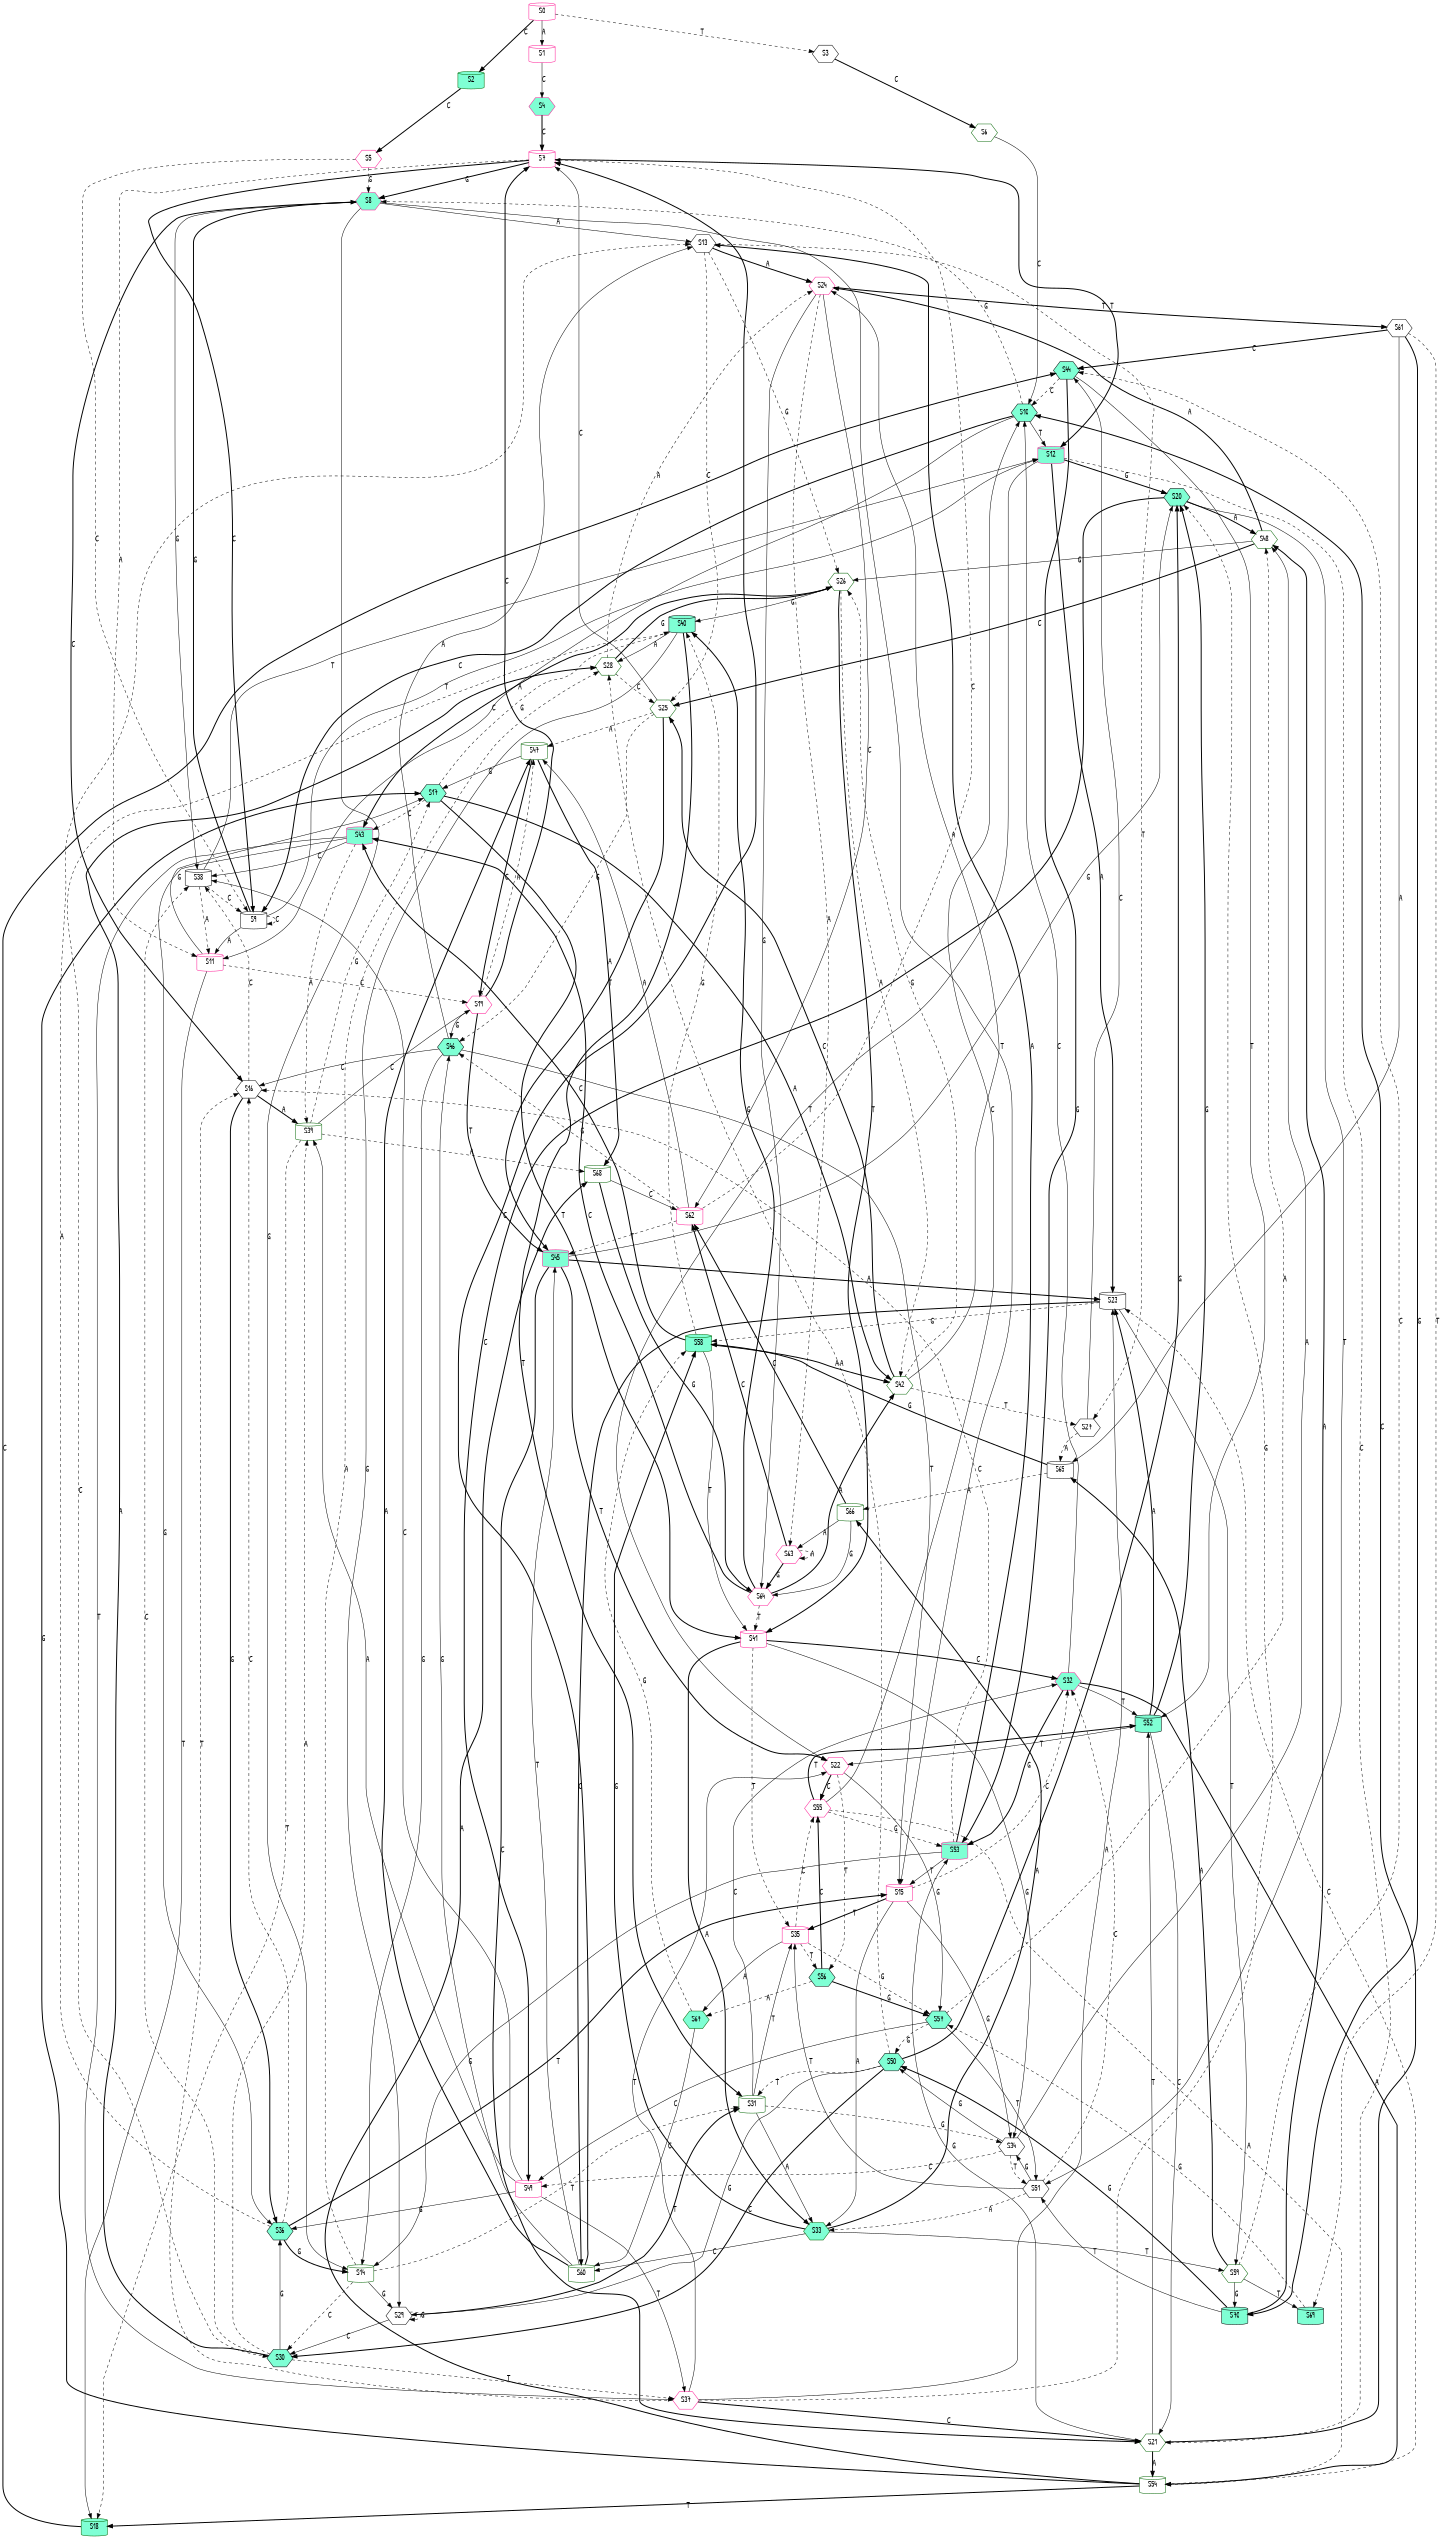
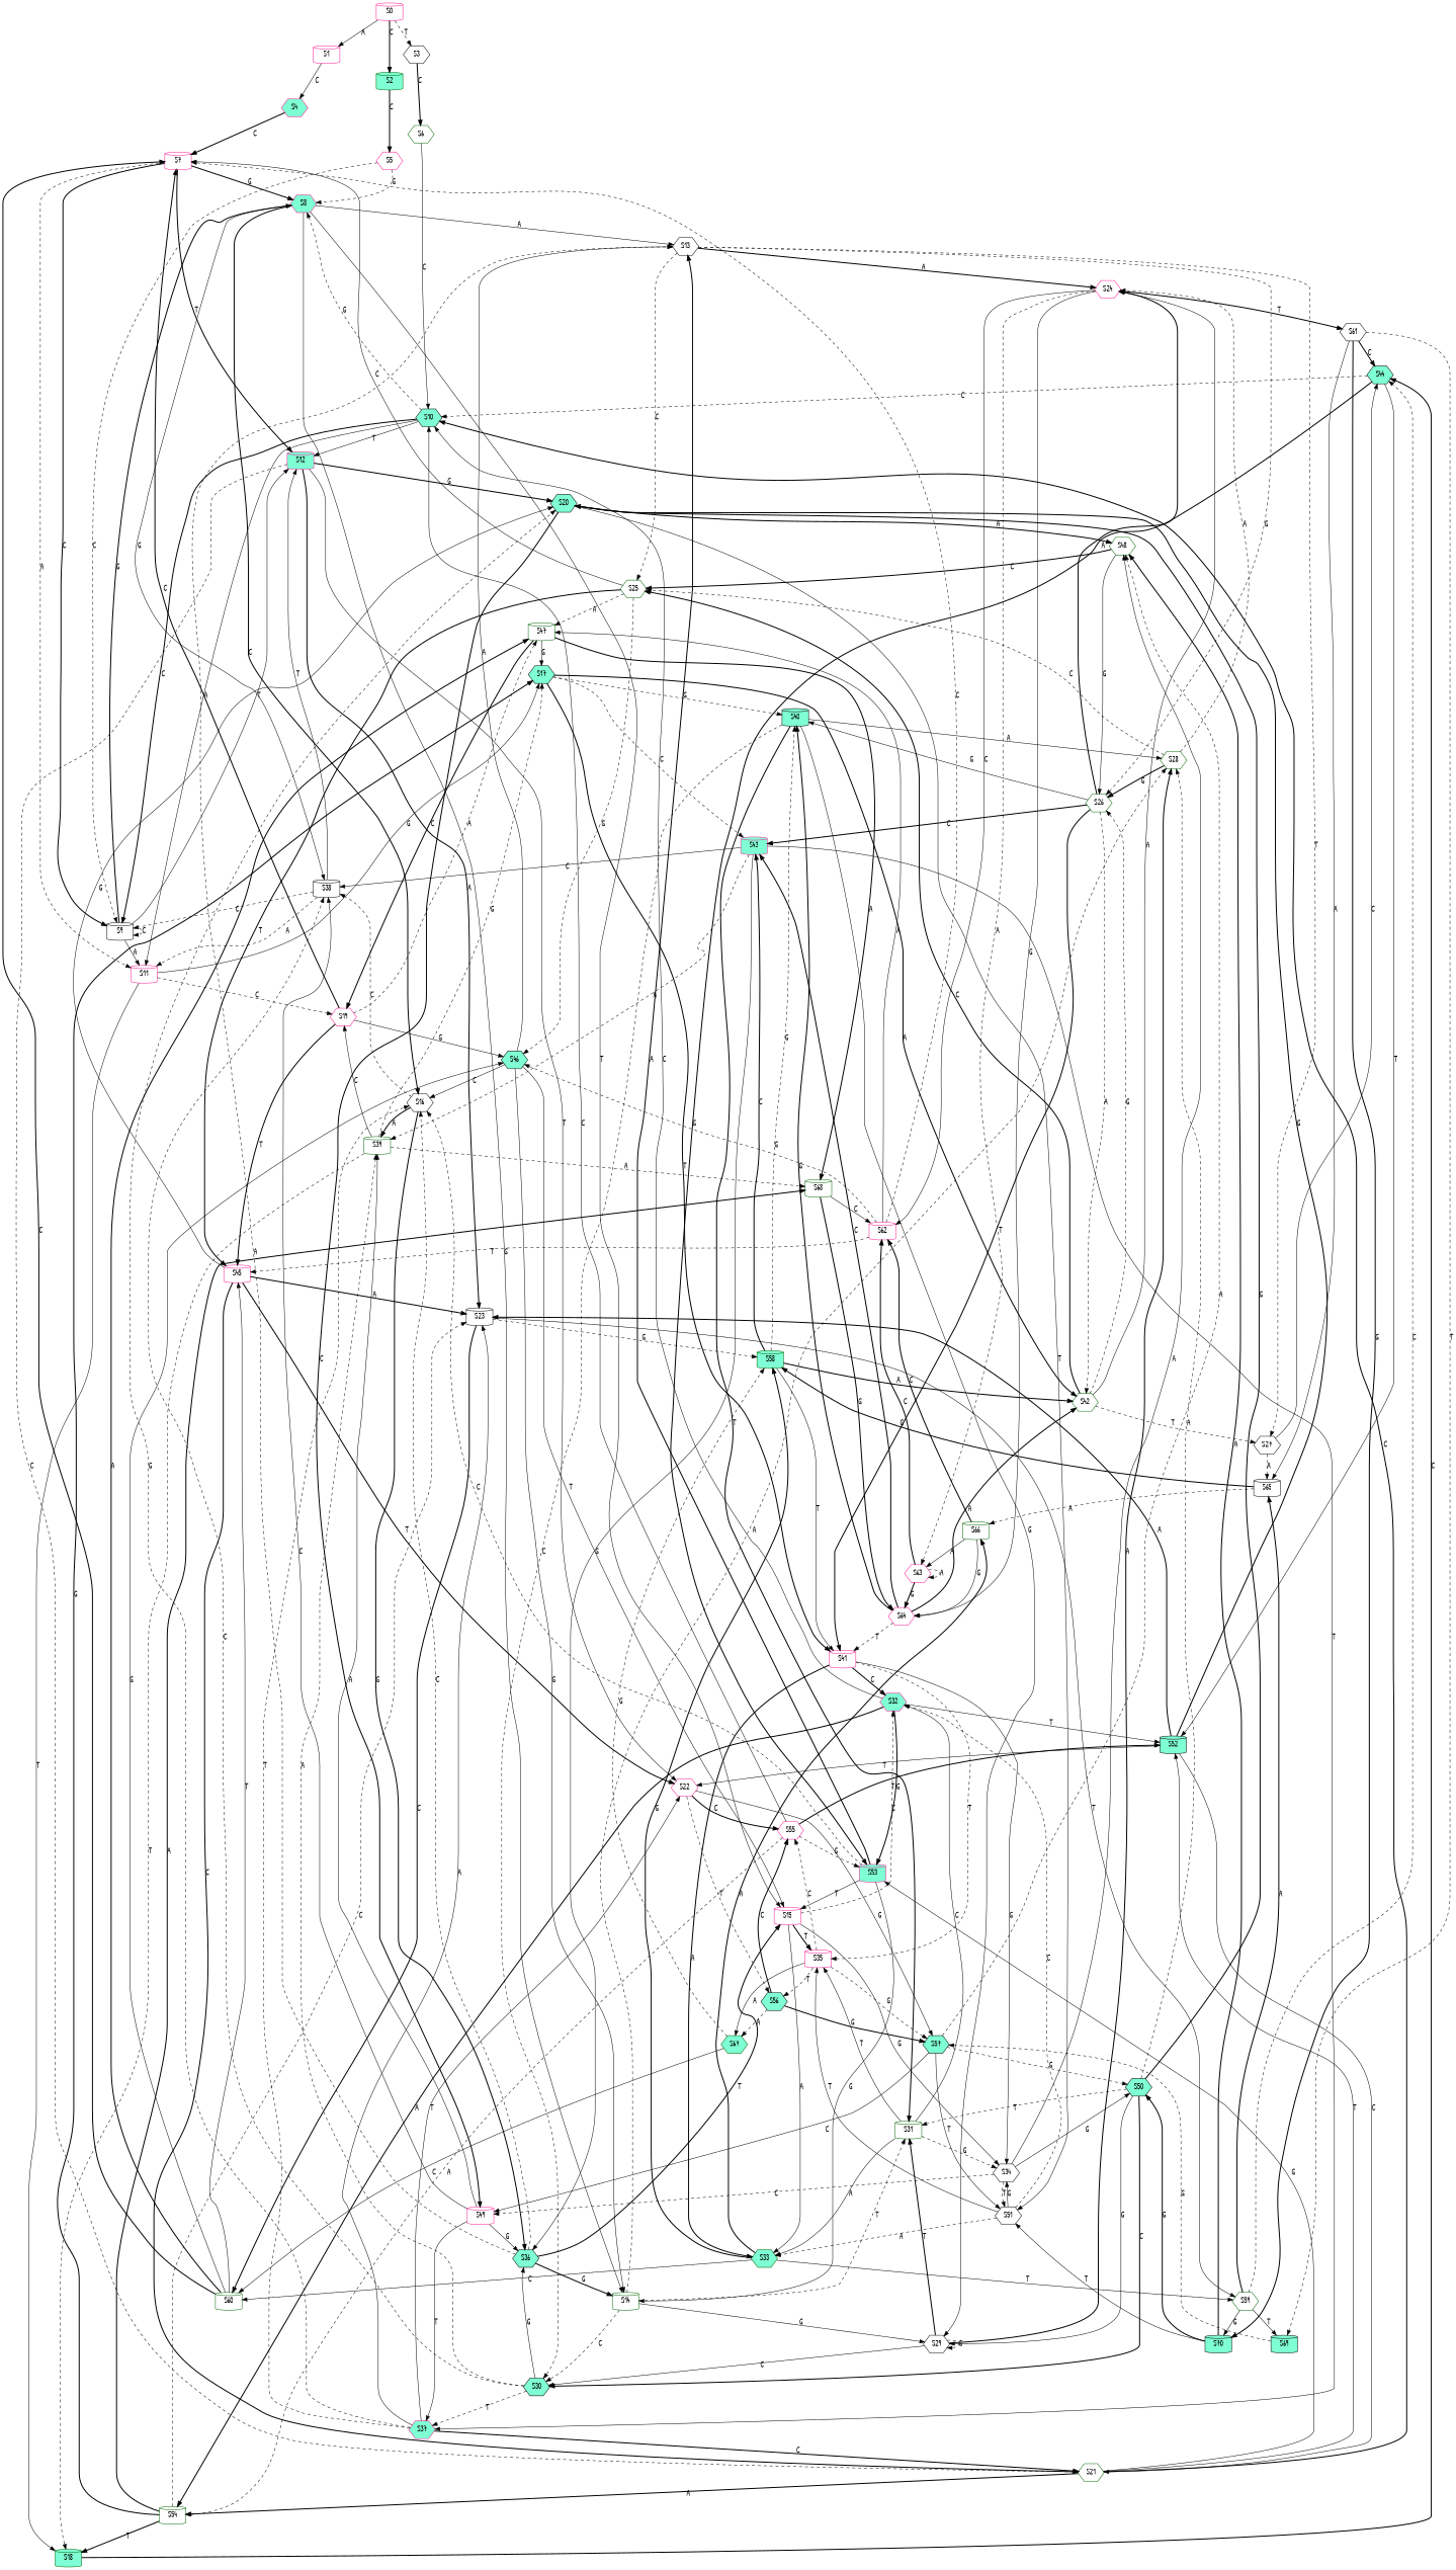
  strict digraph {
    fontname="Patrick Hand"
    node [color=black fillcolor=white fontname="Patrick Hand" shape=hexagon style=filled]
    edge [fontname="Patrick Hand" style=solid]
    S0 [color=deeppink shape=cylinder]
    S1 [color=deeppink shape=cylinder]
    S2 [color=darkgreen fillcolor=aquamarine shape=cylinder]
    S3
    S4 [color=deeppink fillcolor=aquamarine]
    S5 [color=deeppink]
    S6 [color=darkgreen]
    S7 [color=deeppink shape=cylinder]
    S8 [color=deeppink fillcolor=aquamarine]
    S9 [shape=cylinder]
    S10 [fillcolor=aquamarine]
    S11 [color=deeppink shape=cylinder]
    S12 [color=deeppink fillcolor=aquamarine shape=cylinder]
    S13
    S14 [color=darkgreen shape=cylinder]
    S15 [color=deeppink shape=cylinder]
    S16
    S38 [shape=cylinder]
    S17 [fillcolor=aquamarine]
    S18 [color=darkgreen fillcolor=aquamarine shape=cylinder]
    S19 [color=deeppink]
    S20 [fillcolor=aquamarine]
    S21 [color=darkgreen]
    S22 [color=deeppink]
    S23 [shape=cylinder]
    S24 [color=deeppink]
    S25 [color=darkgreen]
    S26 [color=darkgreen]
    S27
    S28 [color=darkgreen]
    S29
    S30 [fillcolor=aquamarine]
    S31 [color=darkgreen shape=cylinder]
    S32 [color=deeppink fillcolor=aquamarine]
    S33 [color=darkgreen fillcolor=aquamarine]
    S34
    S35 [color=deeppink shape=cylinder]
    S36 [fillcolor=aquamarine]
    S39 [color=darkgreen shape=cylinder]
    S40 [fillcolor=aquamarine shape=cylinder]
    S41 [color=deeppink shape=cylinder]
    S42 [color=darkgreen]
    S43 [color=deeppink fillcolor=aquamarine shape=cylinder]
    S44 [fillcolor=aquamarine]
-   S45 [color=deeppink fillcolor=aquamarine shape=cylinder]
+   S45 [color=deeppink shape=cylinder]
    S46 [fillcolor=aquamarine]
    S47 [color=darkgreen shape=cylinder]
    S48 [color=darkgreen]
    S49 [color=deeppink shape=cylinder]
    S51
    S52 [fillcolor=aquamarine shape=cylinder]
    S53 [color=deeppink fillcolor=aquamarine shape=cylinder]
    S54 [color=darkgreen shape=cylinder]
    S55 [color=deeppink]
    S56 [fillcolor=aquamarine]
    S57 [fillcolor=aquamarine]
    S58 [color=darkgreen fillcolor=aquamarine shape=cylinder]
    S59 [color=darkgreen]
    S60 [color=darkgreen shape=cylinder]
    S61
    S62 [color=deeppink shape=cylinder]
    S63 [color=deeppink]
    S64 [color=deeppink]
    S65 [shape=cylinder]
-   S37 [color=deeppink]
+   S37 [color=deeppink fillcolor=aquamarine]
    S66 [color=darkgreen shape=cylinder]
    S50 [fillcolor=aquamarine]
    S67 [color=darkgreen fillcolor=aquamarine]
    S68 [color=darkgreen shape=cylinder]
    S69 [fillcolor=aquamarine shape=cylinder]
    S70 [fillcolor=aquamarine shape=cylinder]
    S0 -> S1 [label=A]
    S0 -> S2 [label=C style=bold]
    S0 -> S3 [label=T style=dashed]
    S1 -> S4 [label=C]
    S2 -> S5 [label=C style=bold]
    S3 -> S6 [label=C style=bold]
    S4 -> S7 [label=C style=bold]
    S5 -> S8 [label=G style=dashed]
    S5 -> S9 [label=C style=dashed]
    S6 -> S10 [label=C]
    S7 -> S8 [label=G style=bold]
    S7 -> S9 [label=C style=bold]
    S7 -> S11 [label=A style=dashed]
    S7 -> S12 [label=T style=bold]
    S8 -> S13 [label=A]
    S8 -> S14 [label=G]
    S8 -> S15 [label=T]
    S8 -> S16 [label=C style=bold]
    S8 -> S38 [label=G]
    S9 -> S8 [label=G style=bold]
    S9 -> S9 [label=C style=dashed]
    S9 -> S11 [label=A]
    S9 -> S12 [label=T]
    S10 -> S8 [label=G style=dashed]
    S10 -> S9 [label=C style=bold]
    S10 -> S11 [label=A]
    S10 -> S12 [label=T]
    S11 -> S17 [label=G]
    S11 -> S18 [label=T]
    S11 -> S19 [label=C style=dashed]
    S12 -> S20 [label=G style=bold]
    S12 -> S21 [label=C style=dashed]
    S12 -> S22 [label=T]
    S12 -> S23 [label=A style=bold]
    S13 -> S24 [label=A style=bold]
    S13 -> S25 [label=C style=dashed]
    S13 -> S26 [label=G style=dashed]
    S13 -> S27 [label=T style=dashed]
    S14 -> S28 [label=A style=dashed]
    S14 -> S29 [label=G]
    S14 -> S30 [label=C style=dashed]
    S14 -> S31 [label=T style=dashed]
    S15 -> S32 [label=C style=dashed]
    S15 -> S33 [label=A]
    S15 -> S34 [label=G]
    S15 -> S35 [label=T style=bold]
    S16 -> S38 [label=C style=dashed]
    S16 -> S36 [label=G style=bold]
    S16 -> S39 [label=A style=bold]
    S38 -> S9 [label=C style=dashed]
    S38 -> S11 [label=A style=dashed]
    S38 -> S12 [label=T]
    S17 -> S40 [label=G style=dashed]
    S17 -> S41 [label=T style=bold]
    S17 -> S42 [label=A style=bold]
    S17 -> S43 [label=C style=dashed]
    S18 -> S44 [label=C style=bold]
    S19 -> S7 [label=C style=bold]
    S19 -> S45 [label=T style=bold]
    S19 -> S46 [label=G]
    S19 -> S47 [label=A style=dashed]
    S20 -> S48 [label=A style=bold]
    S20 -> S49 [label=C style=bold]
    S20 -> S51 [label=T]
    S21 -> S10 [label=C style=bold]
    S21 -> S52 [label=T]
    S21 -> S53 [label=G]
    S21 -> S54 [label=A style=bold]
    S22 -> S55 [label=C style=bold]
    S22 -> S56 [label=T style=dashed]
    S22 -> S57 [label=G]
    S23 -> S58 [label=G style=dashed]
    S23 -> S59 [label=T]
    S23 -> S60 [label=C style=bold]
    S24 -> S61 [label=T style=bold]
    S24 -> S62 [label=C]
    S24 -> S63 [label=A style=dashed]
    S24 -> S64 [label=G]
    S25 -> S7 [label=C]
    S25 -> S45 [label=T style=bold]
    S25 -> S46 [label=G style=dashed]
    S25 -> S47 [label=A style=dashed]
    S26 -> S40 [label=G]
    S26 -> S41 [label=T style=bold]
    S26 -> S42 [label=A style=dashed]
    S26 -> S43 [label=C style=bold]
    S27 -> S44 [label=C]
    S27 -> S65 [label=A style=dashed]
    S28 -> S24 [label=A style=dashed]
    S28 -> S25 [label=C style=dashed]
    S28 -> S26 [label=G style=bold]
-   S30 -> S28 [label=A style=bold]
+   S29 -> S28 [label=A style=bold]
    S29 -> S29 [label=G style=dashed]
    S29 -> S30 [label=C]
    S29 -> S31 [label=T style=bold]
    S30 -> S38 [label=C style=dashed]
    S30 -> S36 [label=G]
    S30 -> S39 [label=A style=dashed]
    S30 -> S37 [label=T style=dashed]
    S31 -> S32 [label=C]
    S31 -> S33 [label=A]
    S31 -> S34 [label=G style=dashed]
    S31 -> S35 [label=T]
    S32 -> S10 [label=C]
    S32 -> S52 [label=T]
    S32 -> S53 [label=G style=bold]
    S32 -> S54 [label=A style=bold]
    S33 -> S58 [label=G style=bold]
    S33 -> S59 [label=T]
    S33 -> S60 [label=C]
    S33 -> S66 [label=A style=bold]
    S34 -> S48 [label=A]
    S34 -> S49 [label=C style=dashed]
    S34 -> S51 [label=T style=dashed]
    S34 -> S50 [label=G]
    S35 -> S55 [label=C style=dashed]
    S35 -> S56 [label=T style=dashed]
    S35 -> S57 [label=G style=dashed]
    S35 -> S67 [label=A]
    S36 -> S13 [label=A style=dashed]
    S36 -> S14 [label=G style=bold]
    S36 -> S15 [label=T style=bold]
    S36 -> S16 [label=C style=dashed]
    S39 -> S17 [label=G style=dashed]
    S39 -> S18 [label=T style=dashed]
    S39 -> S19 [label=C]
    S39 -> S68 [label=A style=dashed]
    S40 -> S28 [label=A]
    S40 -> S29 [label=G]
    S40 -> S30 [label=C style=dashed]
    S40 -> S31 [label=T style=bold]
    S41 -> S32 [label=C style=bold]
    S41 -> S33 [label=A style=bold]
    S41 -> S34 [label=G]
    S41 -> S35 [label=T style=dashed]
    S42 -> S24 [label=A]
    S42 -> S25 [label=C style=bold]
    S42 -> S26 [label=G style=dashed]
    S42 -> S27 [label=T style=dashed]
    S43 -> S38 [label=C]
    S43 -> S36 [label=G]
    S43 -> S39 [label=A style=dashed]
    S43 -> S37 [label=T]
    S44 -> S10 [label=C style=dashed]
    S44 -> S52 [label=T]
    S44 -> S53 [label=G style=bold]
    S45 -> S20 [label=G]
    S45 -> S21 [label=C style=bold]
    S45 -> S22 [label=T style=bold]
    S45 -> S23 [label=A style=bold]
    S46 -> S13 [label=A]
    S46 -> S14 [label=G]
    S46 -> S15 [label=T]
    S46 -> S16 [label=C]
    S47 -> S17 [label=G]
    S47 -> S19 [label=C style=bold]
    S47 -> S68 [label=A style=bold]
-   S48 -> S24 [label=A style=bold]
+   S26 -> S24 [label=A style=bold]
    S48 -> S25 [label=C style=bold]
    S48 -> S26 [label=G]
    S49 -> S38 [label=C]
    S49 -> S36 [label=G]
    S49 -> S39 [label=A]
    S49 -> S37 [label=T]
    S51 -> S32 [label=C style=dashed]
    S51 -> S33 [label=A style=dashed]
    S51 -> S34 [label=G]
    S51 -> S35 [label=T]
    S52 -> S20 [label=G style=bold]
    S52 -> S21 [label=C]
    S52 -> S22 [label=T]
    S52 -> S23 [label=A style=bold]
    S53 -> S13 [label=A style=bold]
    S53 -> S14 [label=G]
    S53 -> S15 [label=T]
    S53 -> S16 [label=C style=dashed]
    S54 -> S17 [label=G style=bold]
    S54 -> S18 [label=T style=bold]
    S54 -> S23 [label=C style=dashed]
    S54 -> S68 [label=A style=bold]
    S55 -> S10 [label=C]
    S55 -> S52 [label=T style=bold]
    S55 -> S53 [label=G style=dashed]
    S55 -> S54 [label=A style=dashed]
    S56 -> S55 [label=C style=bold]
    S56 -> S57 [label=G style=bold]
    S56 -> S67 [label=A style=dashed]
    S57 -> S48 [label=A style=dashed]
    S57 -> S49 [label=C]
    S57 -> S51 [label=T]
    S57 -> S50 [label=G style=dashed]
    S58 -> S40 [label=G style=dashed]
    S58 -> S41 [label=T]
    S58 -> S42 [label=A style=bold]
    S58 -> S43 [label=C style=bold]
    S59 -> S44 [label=C style=dashed]
    S59 -> S65 [label=A style=bold]
    S59 -> S69 [label=T]
    S59 -> S70 [label=G]
    S60 -> S7 [label=C style=bold]
    S60 -> S45 [label=T]
    S60 -> S46 [label=G]
    S60 -> S47 [label=A style=bold]
    S61 -> S44 [label=C style=bold]
    S61 -> S65 [label=A]
    S61 -> S69 [label=T style=dashed]
    S61 -> S70 [label=G style=bold]
    S62 -> S7 [label=C style=dashed]
    S62 -> S45 [label=T style=dashed]
    S62 -> S46 [label=G style=dashed]
    S62 -> S47 [label=A]
    S63 -> S62 [label=C style=bold]
    S63 -> S63 [label=A style=dashed]
    S63 -> S64 [label=G style=bold]
    S64 -> S40 [label=G style=bold]
    S64 -> S41 [label=T style=dashed]
    S64 -> S42 [label=A style=bold]
    S64 -> S43 [label=C style=bold]
    S65 -> S58 [label=G style=bold]
    S65 -> S66 [label=A style=dashed]
    S37 -> S16 [label=T style=dashed]
    S37 -> S20 [label=G style=dashed]
    S37 -> S21 [label=C style=bold]
    S37 -> S22 [label=T]
    S37 -> S23 [label=A]
    S66 -> S62 [label=C style=bold]
    S66 -> S63 [label=A]
    S66 -> S64 [label=G]
    S50 -> S20 [label=G style=bold]
    S50 -> S28 [label=A style=dashed]
    S50 -> S29 [label=G]
    S50 -> S30 [label=C style=bold]
    S50 -> S31 [label=T style=dashed]
    S67 -> S58 [label=G style=dashed]
    S67 -> S60 [label=C]
    S68 -> S62 [label=C]
    S68 -> S64 [label=G style=bold]
    S69 -> S57 [label=G style=dashed]
    S70 -> S48 [label=A style=bold]
    S70 -> S51 [label=T]
    S70 -> S50 [label=G style=bold]
  }
